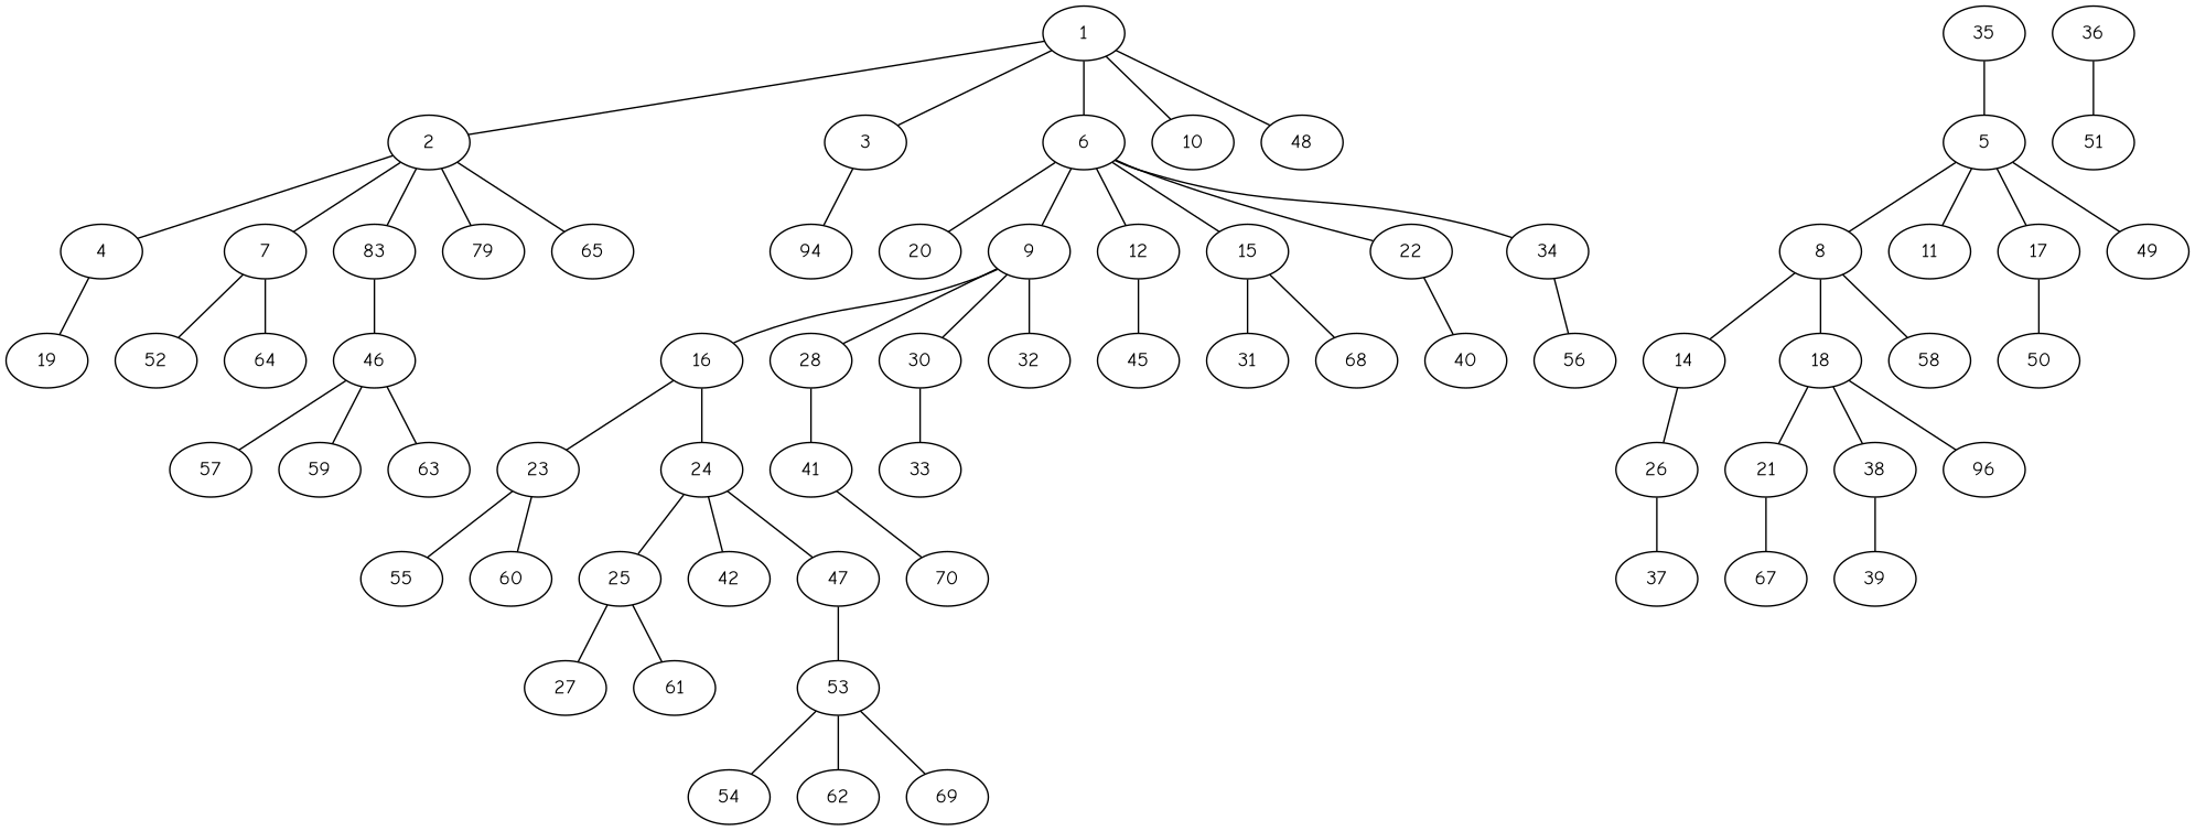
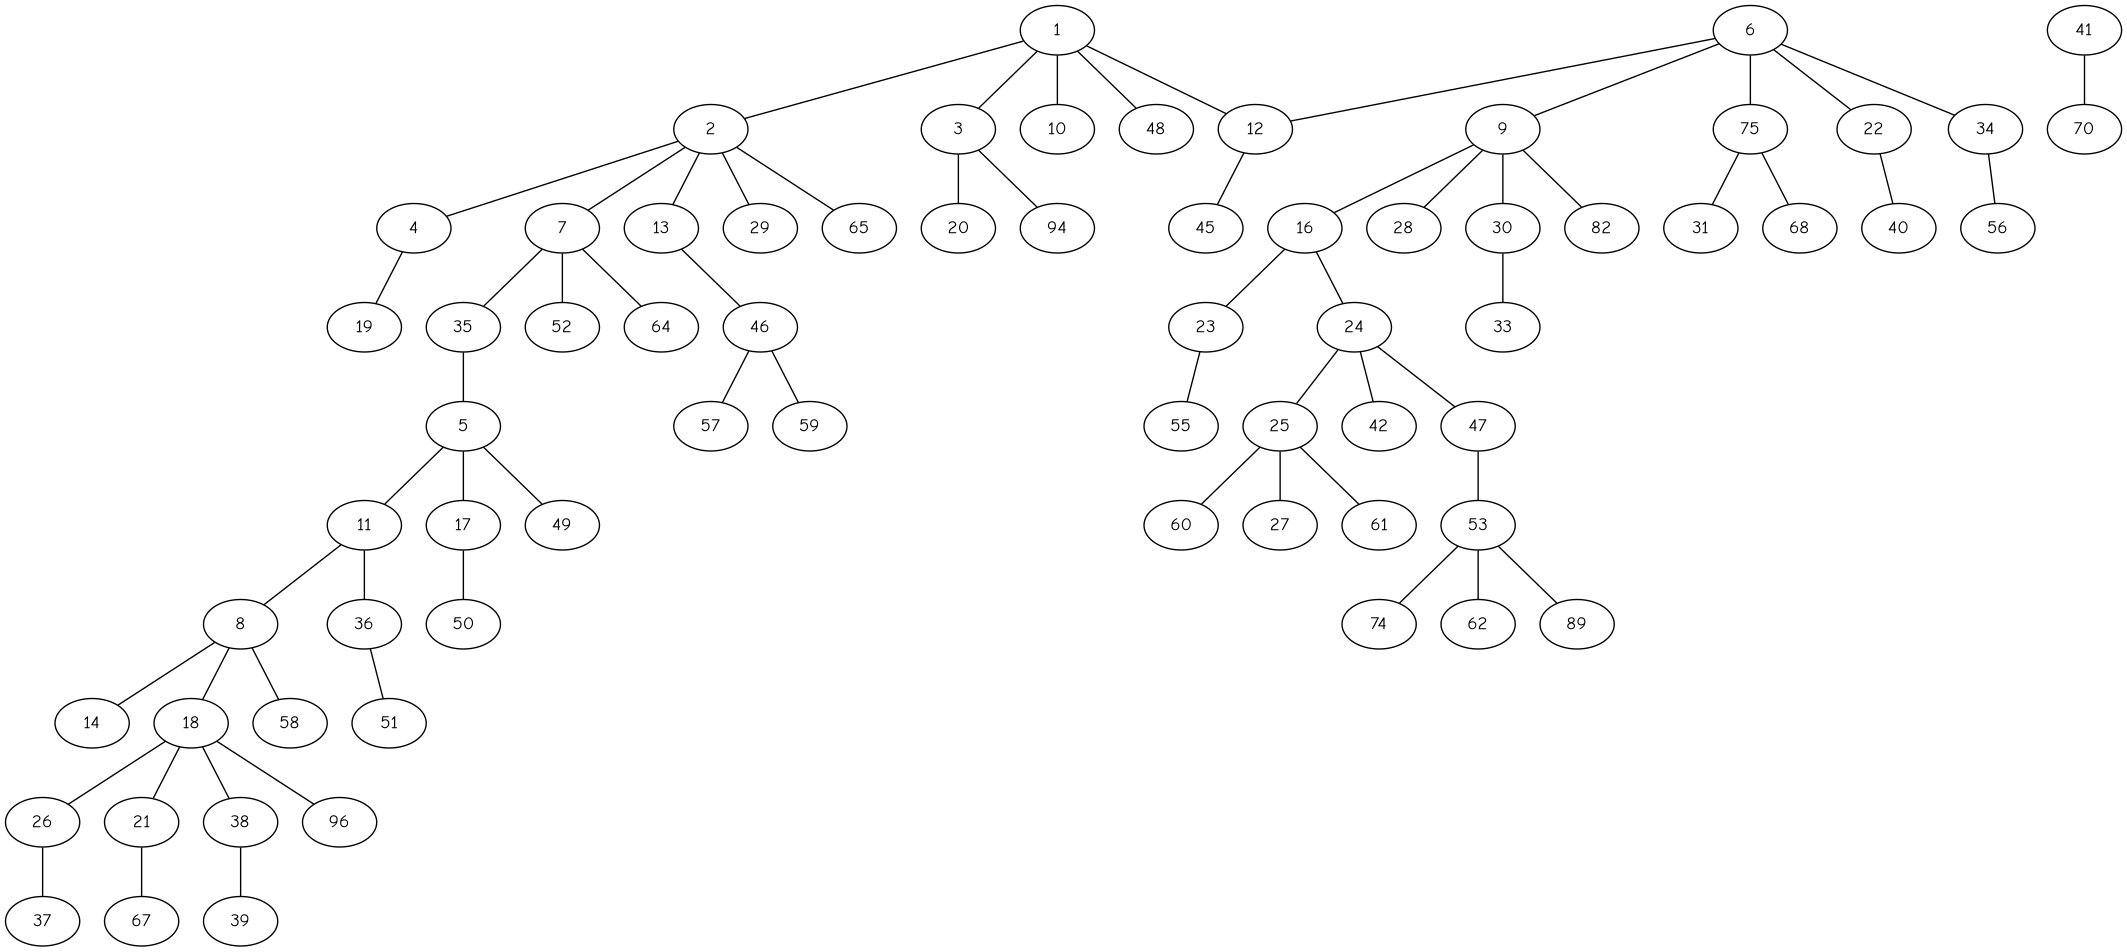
  graph {
    fontname="Comic Neue"
    node [fontname="Comic Neue"]
    edge [fontname="Comic Neue"]
    1
    2
    3
    6
    10
    48
    4
    7
-   13 [label=83]
-   29 [label=79]
+   13
+   29
    65
    20
    n13 [label=94]
    9
    12
-   15
+   15 [label=75]
    22
    34
    19
    35
    52
    64
    46
    16
    28
    30
-   32
+   32 [label=82]
    45
    31
    68
    40
    56
    5
    8
    11
    17
    49
    57
    59
-   63
    14
    18
    58
    36
    50
    26
    21
    38
    n49 [label=96]
    51
    23
    24
    41
    33
    37
    67
    39
    55
    60
    25
    42
    47
    70
    27
    61
    53
-   54
+   54 [label=74]
    62
-   69
+   69 [label=89]
    1 -- 2
    1 -- 3
-   1 -- 6
+   1 -- 12
    1 -- 10
    1 -- 48
    2 -- 4
    2 -- 7
    2 -- 13
    2 -- 29
    2 -- 65
-   6 -- 20
+   3 -- 20
    3 -- n13
    6 -- 9
    6 -- 12
    6 -- 15
    6 -- 22
    6 -- 34
    4 -- 19
+   7 -- 35
    7 -- 52
    7 -- 64
    13 -- 46
    9 -- 16
    9 -- 28
    9 -- 30
    9 -- 32
    12 -- 45
    15 -- 31
    15 -- 68
    22 -- 40
    34 -- 56
    35 -- 5
    46 -- 57
    46 -- 59
-   46 -- 63
    16 -- 23
    16 -- 24
-   28 -- 41
    30 -- 33
-   5 -- 8
+   11 -- 8
    5 -- 11
    5 -- 17
    5 -- 49
    8 -- 14
    8 -- 18
    8 -- 58
+   11 -- 36
    17 -- 50
-   14 -- 26
+   18 -- 26
    18 -- 21
    18 -- 38
    18 -- n49
    36 -- 51
    26 -- 37
    21 -- 67
    38 -- 39
    23 -- 55
-   23 -- 60
+   25 -- 60
    24 -- 25
    24 -- 42
    24 -- 47
    41 -- 70
    25 -- 27
    25 -- 61
    47 -- 53
    53 -- 54
    53 -- 62
    53 -- 69
  }
